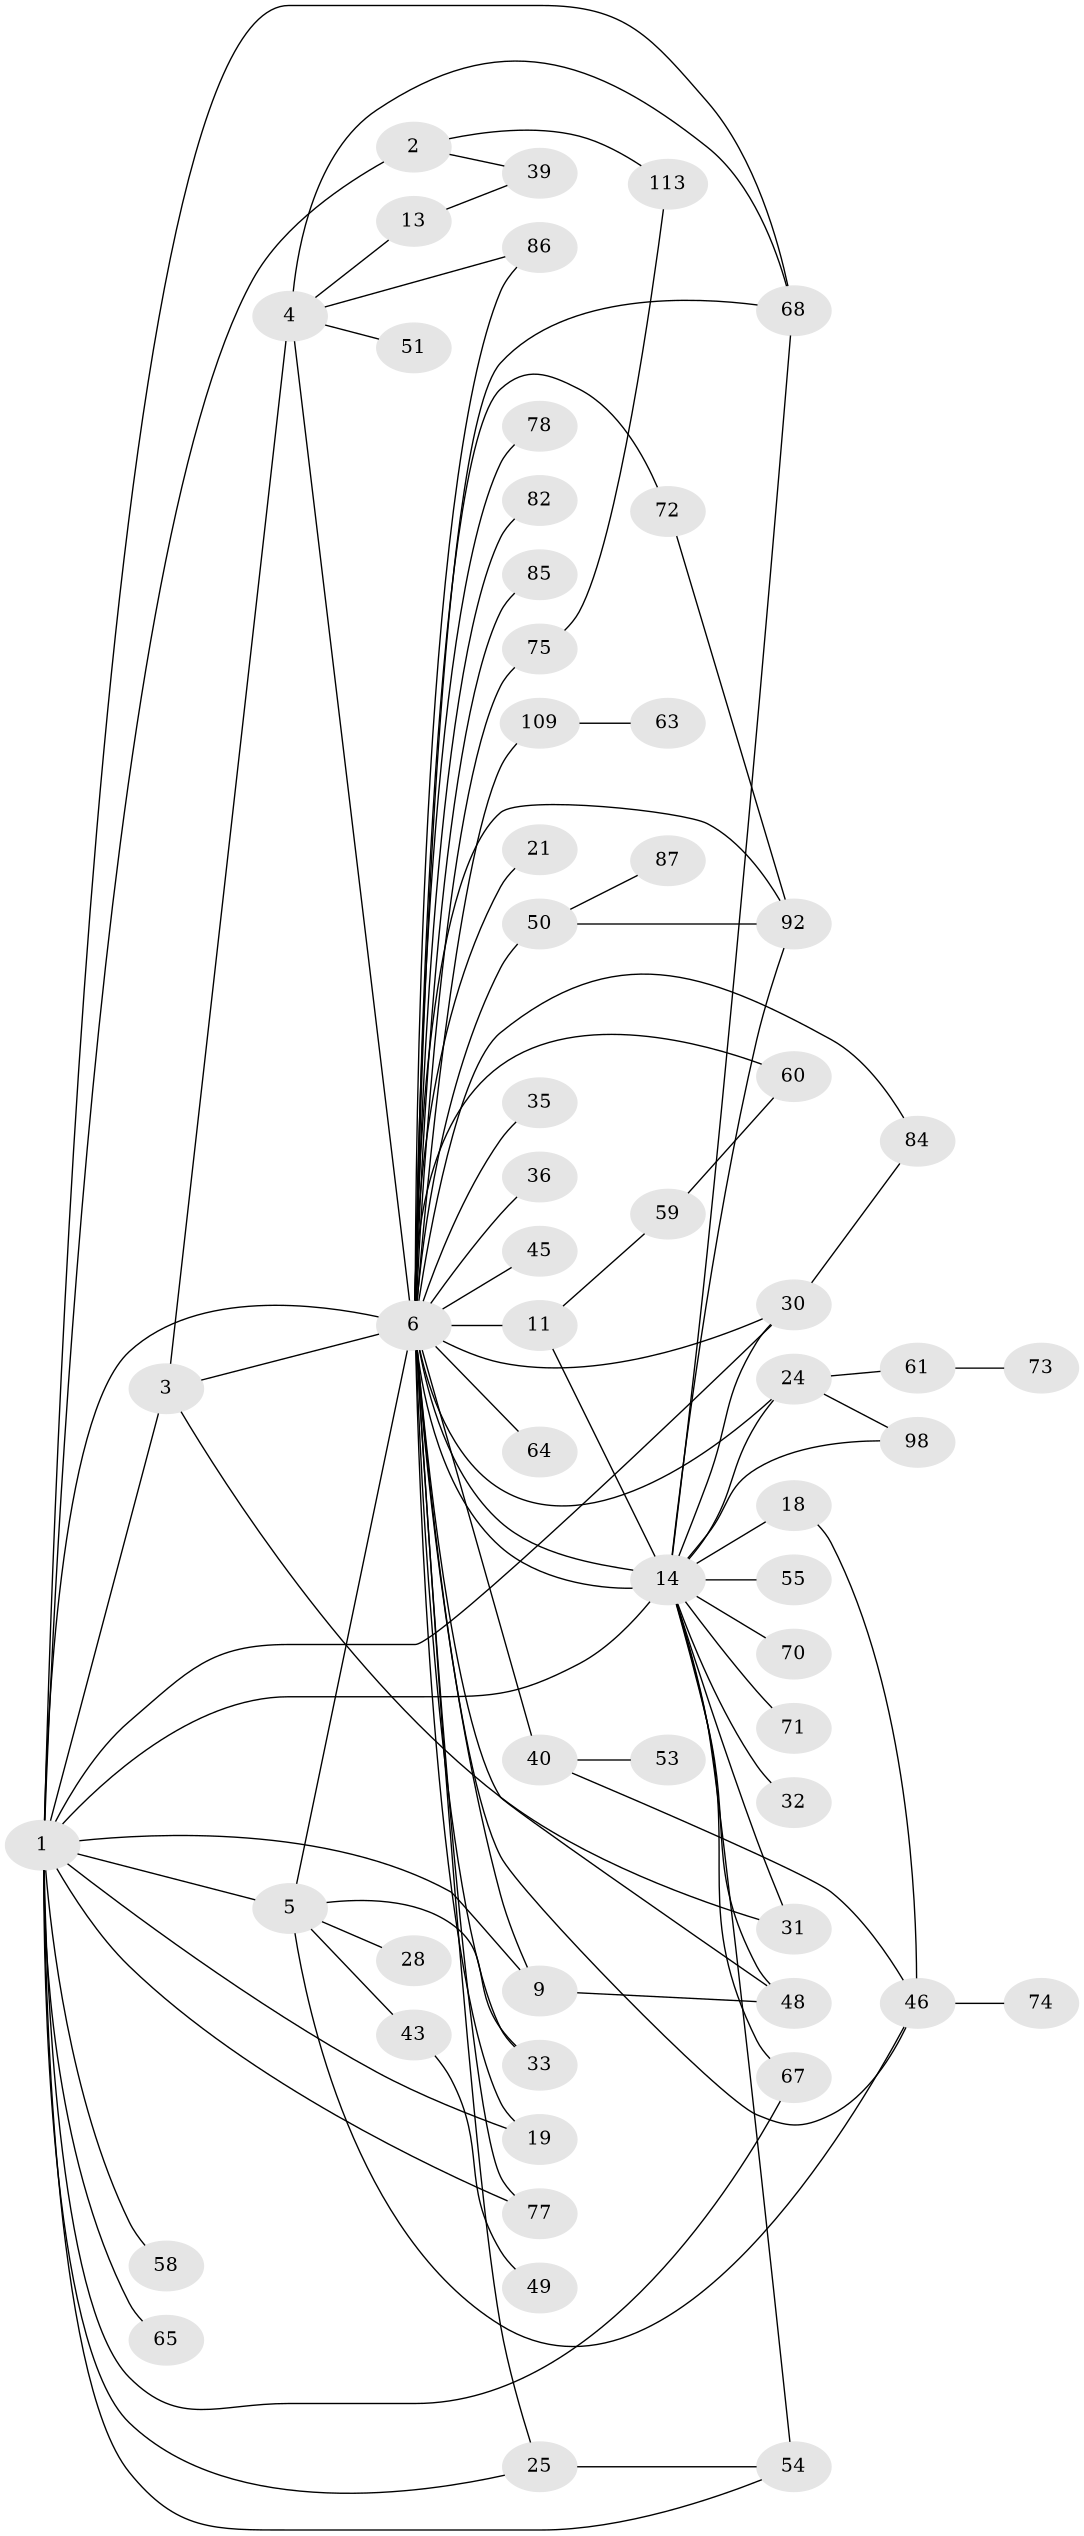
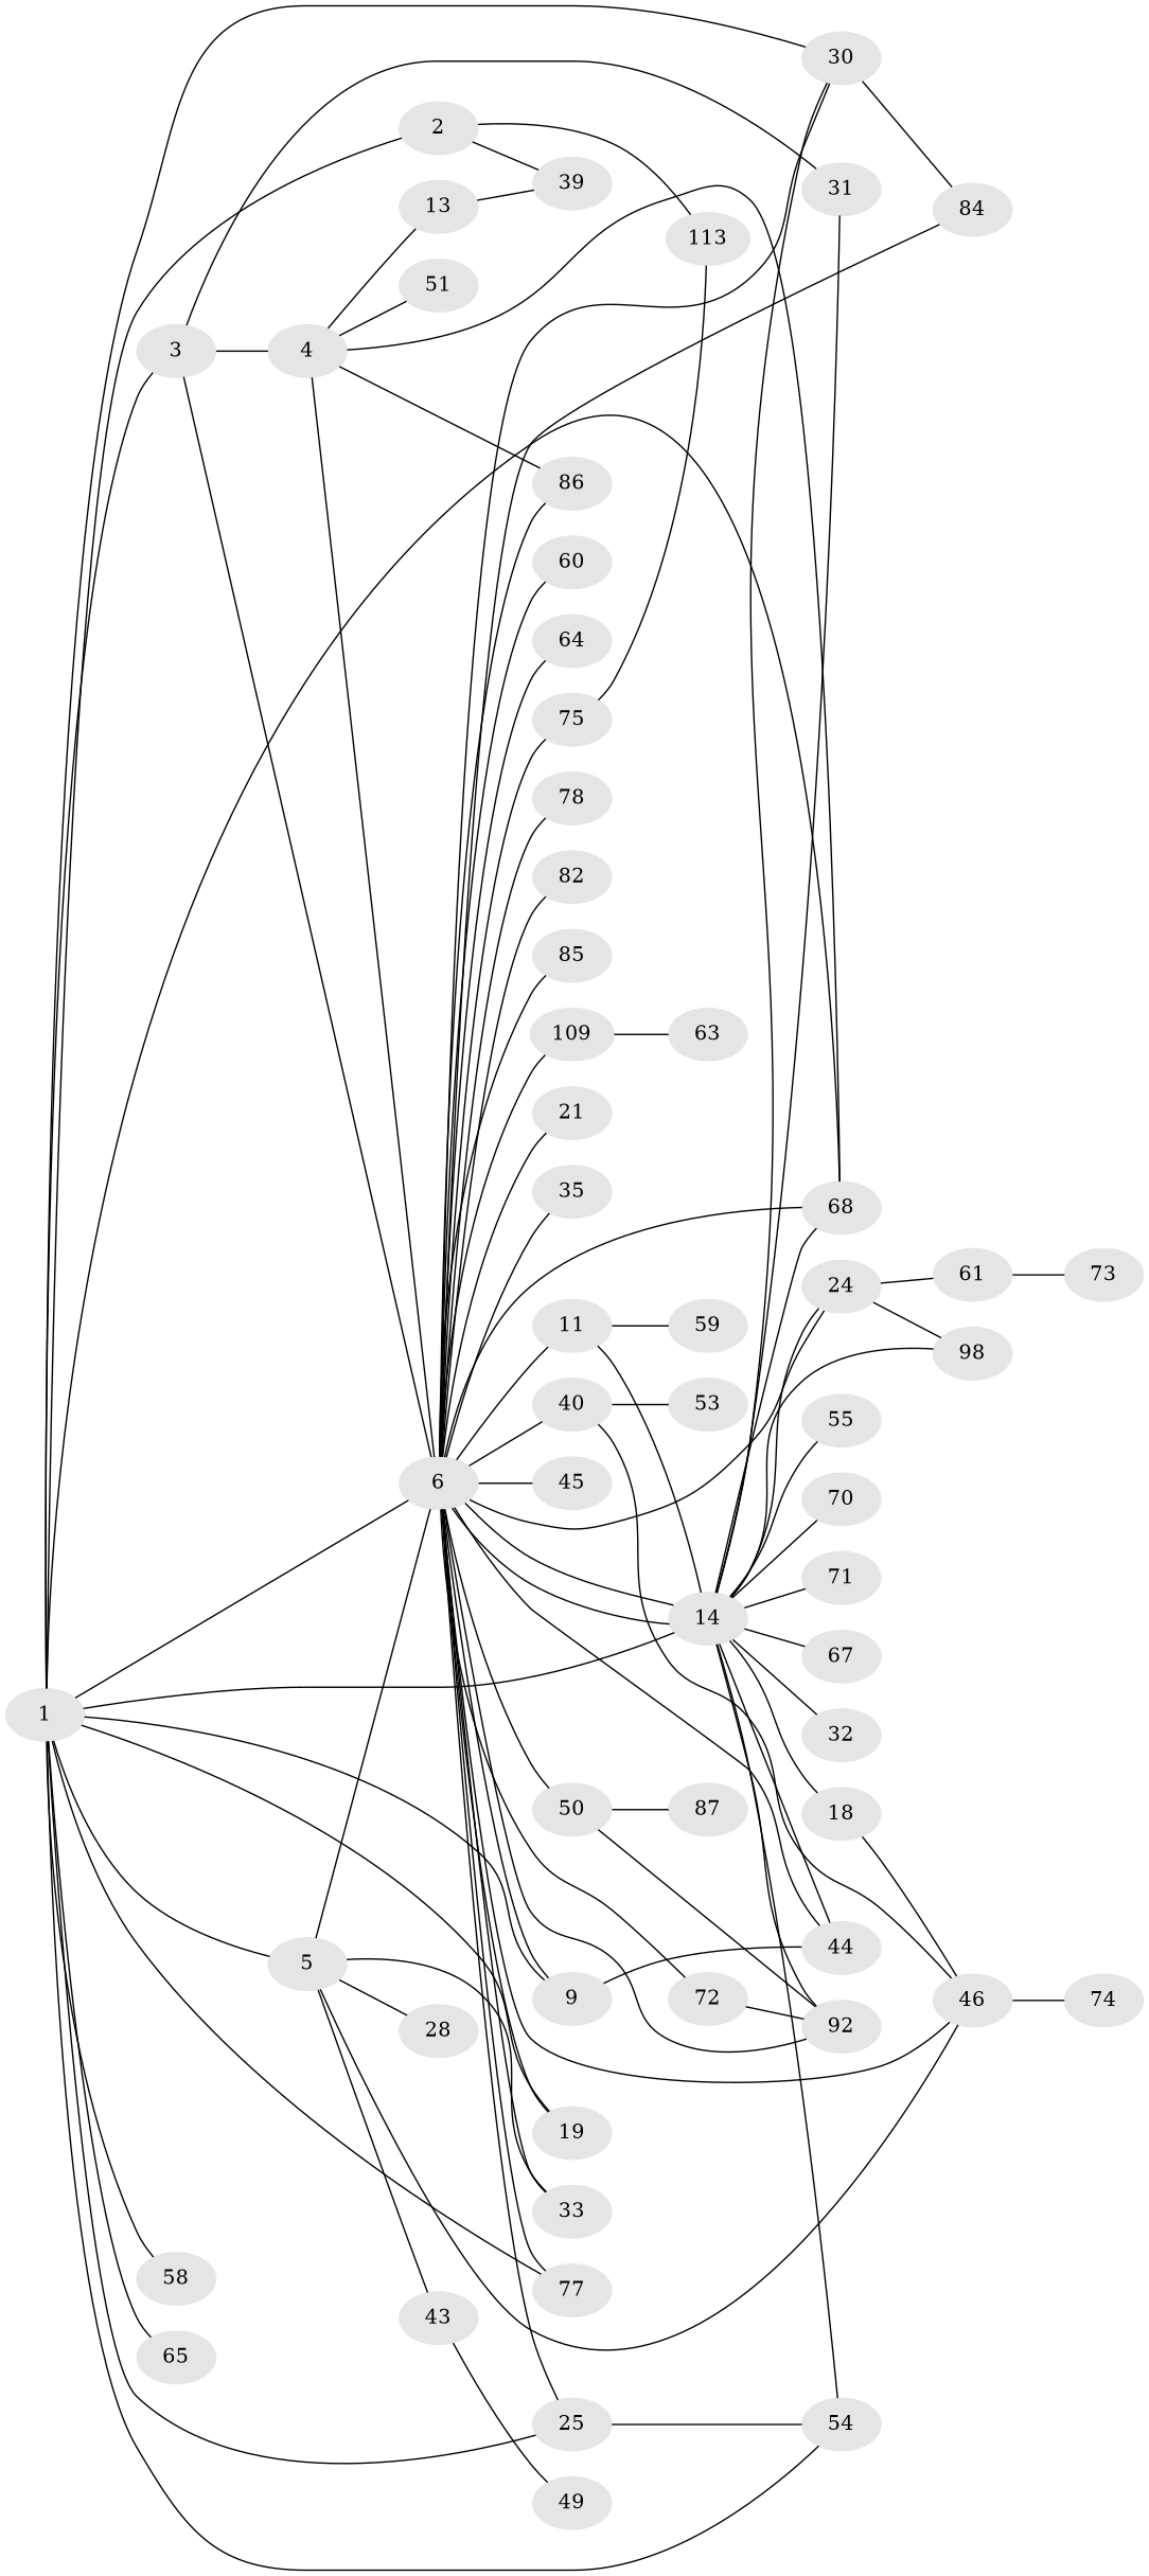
  graph {
    rankdir=LR
    node [color=gray90 style=filled]
    1
    2
    3
    5
    6 [super="+12+7+29+16"]
    9
    14 [super="+22+17+110+107+112+23+34"]
    19 [super="+26"]
    25 [super="+71"]
    30 [super="+37"]
    54 [super="+102+120"]
    58
    65
    67 [super="+96"]
    68 [super="+69+91"]
    n16 [label=77]
    39
    113
    4
    31
    28
    33
    43
    46 [super="+66+105"]
    86 [super="+106"]
    11
    21
    24 [super="+38+111"]
    35
-   36 [super="+41"]
    40 [super="+104"]
    45 [super="+81"]
-   48 [super="+94"]
+   48 [super="+94" label=44]
    50 [super="+89"]
    60
    64
    72 [super="+115"]
    75
    78
    82
    84
    85
    92
    109
    18
    32
    55
    70
    n49 [label=71]
    98 [super="+118"]
    13
    51
    49
    74
    59
    61 [super="+62"]
    53
    87
    63
    73
    1 -- 2
    1 -- 3
    1 -- 5
    1 -- 6
    1 -- 9
    1 -- 14
    1 -- 19
    1 -- 25
    1 -- 30 [weight=3]
    1 -- 54
    1 -- 58
    1 -- 65
-   1 -- 67
    1 -- 68
    1 -- n16
    2 -- 39
    2 -- 113
    3 -- 6 [weight=2]
    3 -- 4
    3 -- 31
    5 -- 6 [weight=2]
    5 -- 28
    5 -- 33
    5 -- 43
    5 -- 46
    6 -- 9 [weight=2]
    6 -- 14 [weight=4]
    6 -- 14
    6 -- 19
    6 -- 25
    6 -- 30
    6 -- 68 [weight=4]
    6 -- n16
    6 -- 33
    6 -- 46
    6 -- 86
    6 -- 11 [weight=2]
    6 -- 21
    6 -- 24 [weight=2]
    6 -- 35
-   6 -- 36
    6 -- 40
    6 -- 45
    6 -- 48
    6 -- 50 [weight=3]
    6 -- 60
    6 -- 64
    6 -- 72
    6 -- 75
    6 -- 78
    6 -- 82 [weight=2]
    6 -- 84
    6 -- 85
    6 -- 92
    6 -- 109
    9 -- 48
    14 -- 30
    14 -- 54
    14 -- 67
    14 -- 68
    14 -- 31
    14 -- 24 [weight=2]
    14 -- 48
    14 -- 92 [weight=2]
    14 -- 18
    14 -- 32
    14 -- 55
    14 -- 70
    14 -- n49
    14 -- 98
    25 -- 54
    30 -- 84
    4 -- 6
    4 -- 68
    4 -- 86
    4 -- 13
    4 -- 51
    43 -- 49
    46 -- 74
    11 -- 14
    11 -- 59
    24 -- 98
    24 -- 61
    40 -- 46
    40 -- 53
    50 -- 92
    50 -- 87
    72 -- 92
    75 -- 113
    109 -- 63
    18 -- 46
    13 -- 39
-   59 -- 60
    61 -- 73
  }
